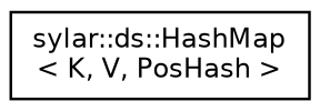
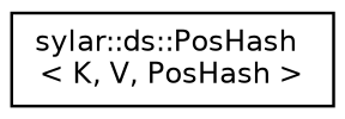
  digraph {
    rankdir=LR
-   n1 [color=black fillcolor=white fontname=Helvetica fontsize=10 height=0.2 label="sylar::ds::HashMap\l\< K, V, PosHash \>" shape=record style=filled width=0.4]
+   n1 [color=black fillcolor=white fontname=Helvetica fontsize=10 height=0.2 label="sylar::ds::PosHash\l\< K, V, PosHash \>" shape=record style=filled width=0.4]
  }
